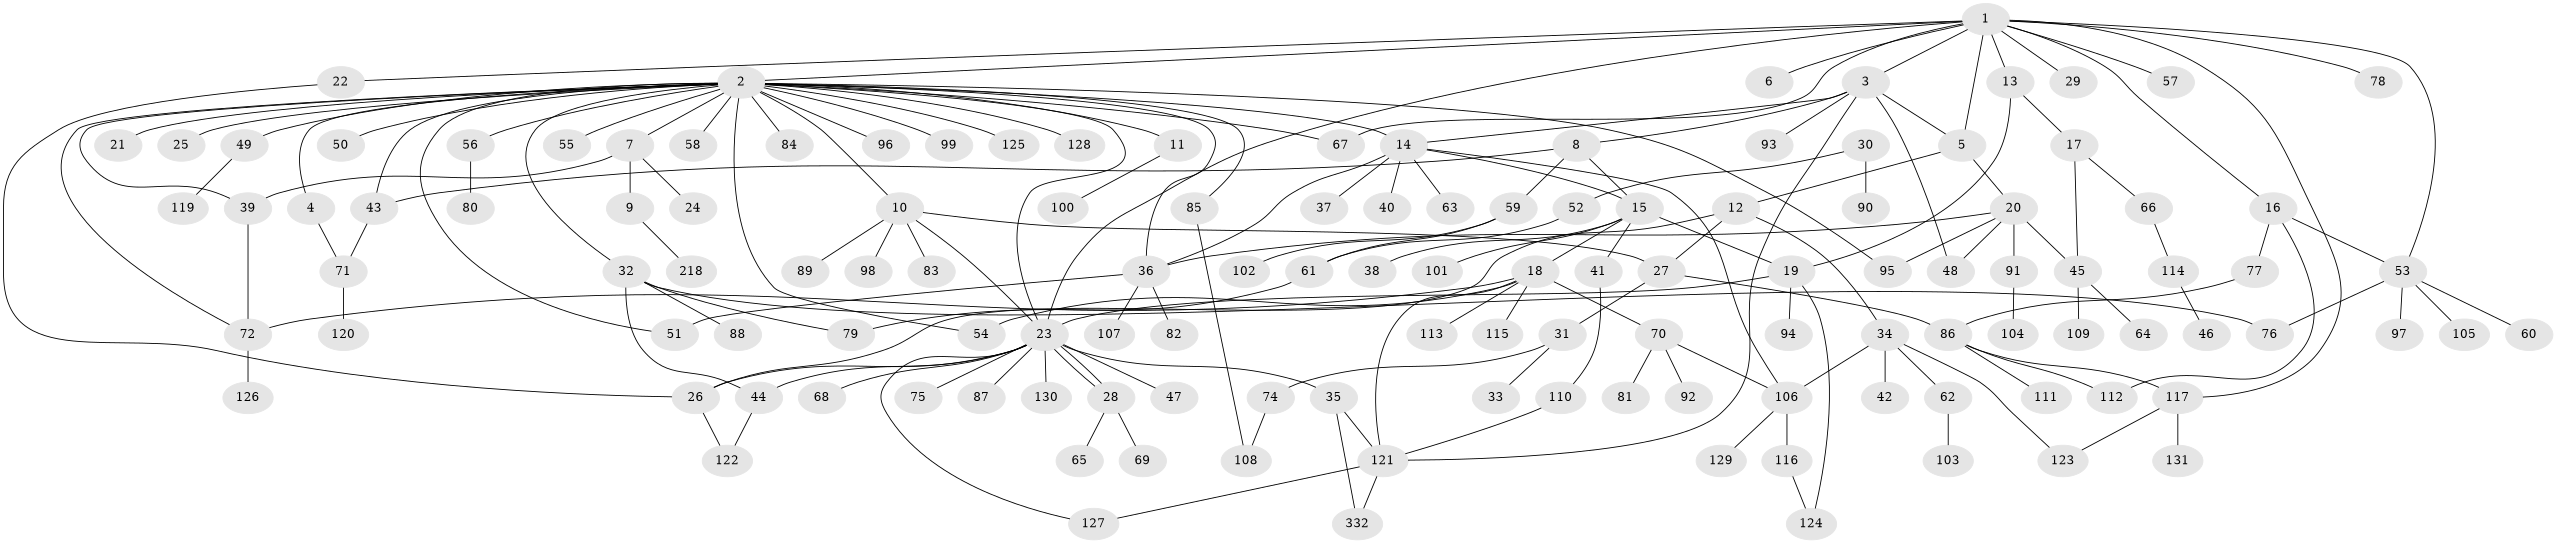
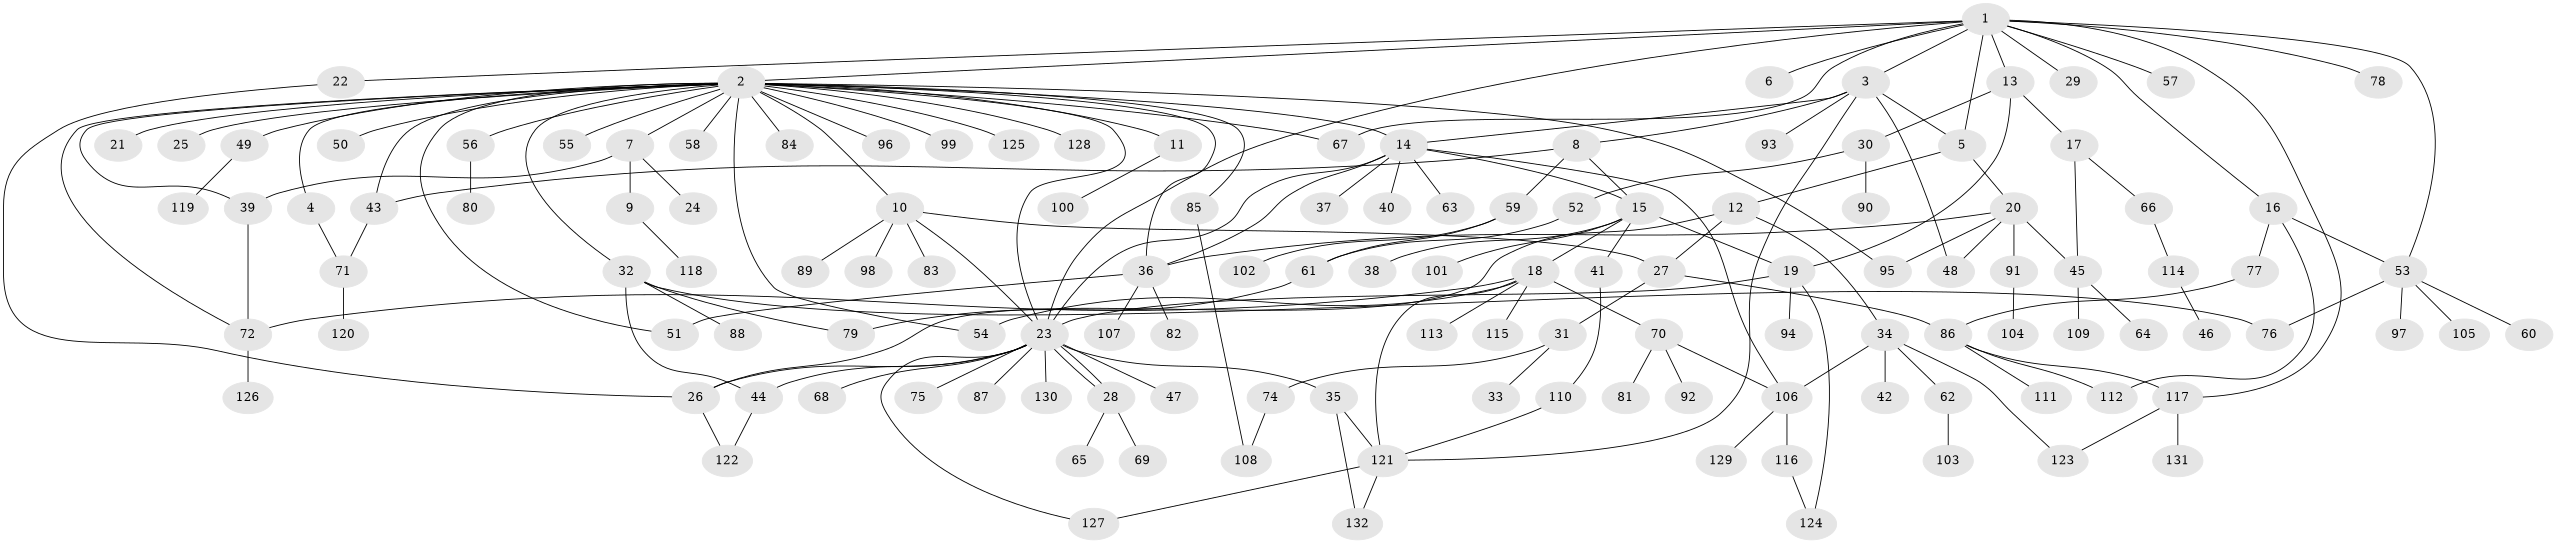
  graph {
    node [color=gray90 style=filled]
    1
    2
    3
    5
    6
    13
    16
    22
    23
    29
    53
    57
    67
    78
    117
    4
    7
    10
    11
    14
    21
    25
    32
    36
    39
    43
    49
    50
    51
    54
    55
    56
    58
    72
    84
    85
    95
    96
    99
    125
    128
    8
    48
    93
    121
    12
    20
    17
    19
    30
    77
    112
    26
    28
    35
    44
    47
    68
    75
    87
    127
    130
    76
    60
    97
    105
    123
    131
    71
    9
    24
    27
    83
    89
    98
    100
    15
    37
    40
    63
    106
    79
    88
    82
    107
    119
    80
    126
    108
    59
-   132 [label=332]
+   132
    120
    34
    45
    91
-   118 [label=218]
+   118
    18
    38
    41
    101
    61
    102
    31
    86
    122
    42
    62
    66
    94
    124
    52
    90
    116
    129
    70
    113
    115
    110
    64
    109
    114
    81
    92
    104
    65
    69
    33
    74
    111
    103
    46
    1 -- 2
    1 -- 3
    1 -- 5
    1 -- 6
    1 -- 13
    1 -- 16
    1 -- 22
    1 -- 23
    1 -- 29
    1 -- 53
    1 -- 57
    1 -- 67
    1 -- 78
    1 -- 117
    2 -- 23
    2 -- 67
    2 -- 4
    2 -- 7
    2 -- 10
    2 -- 11
    2 -- 14
    2 -- 21
    2 -- 25
    2 -- 32
    2 -- 36
    2 -- 39
    2 -- 43
    2 -- 49
    2 -- 50
    2 -- 51
    2 -- 54
    2 -- 55
    2 -- 56
    2 -- 58
    2 -- 72
    2 -- 84
    2 -- 85
    2 -- 95
    2 -- 96
    2 -- 99
    2 -- 125
    2 -- 128
    3 -- 5
    3 -- 14
    3 -- 8
    3 -- 48
    3 -- 93
    3 -- 121
    5 -- 12
    5 -- 20
    13 -- 17
    13 -- 19
+   13 -- 30
    16 -- 53
    16 -- 77
    16 -- 112
    22 -- 26
    23 -- 26
    23 -- 28
    23 -- 28
    23 -- 35
    23 -- 44
    23 -- 47
    23 -- 68
    23 -- 75
    23 -- 87
    23 -- 127
    23 -- 130
    53 -- 76
    53 -- 60
    53 -- 97
    53 -- 105
    117 -- 123
    117 -- 131
    4 -- 71
    7 -- 39
    7 -- 9
    7 -- 24
    10 -- 23
    10 -- 27
    10 -- 83
    10 -- 89
    10 -- 98
    11 -- 100
+   14 -- 23
    14 -- 36
    14 -- 15
    14 -- 37
    14 -- 40
    14 -- 63
    14 -- 106
    32 -- 44
    32 -- 76
    32 -- 79
    32 -- 88
    36 -- 51
    36 -- 82
    36 -- 107
    39 -- 72
    43 -- 71
    49 -- 119
    56 -- 80
    72 -- 126
    85 -- 108
    8 -- 43
    8 -- 15
    8 -- 59
    121 -- 127
    121 -- 132
    12 -- 26
    12 -- 27
    12 -- 34
    20 -- 36
    20 -- 95
    20 -- 48
    20 -- 45
    20 -- 91
    17 -- 45
    17 -- 66
    19 -- 23
    19 -- 94
    19 -- 124
    30 -- 52
    30 -- 90
    77 -- 86
    26 -- 122
    28 -- 65
    28 -- 69
    35 -- 121
    35 -- 132
    44 -- 122
    71 -- 120
    9 -- 118
    27 -- 31
    27 -- 86
    15 -- 19
    15 -- 18
    15 -- 38
    15 -- 41
    15 -- 101
    106 -- 116
    106 -- 129
    59 -- 61
    59 -- 102
    34 -- 123
    34 -- 106
    34 -- 42
    34 -- 62
    45 -- 64
    45 -- 109
    91 -- 104
    18 -- 54
    18 -- 72
    18 -- 121
    18 -- 70
    18 -- 113
    18 -- 115
    41 -- 110
    61 -- 79
    31 -- 33
    31 -- 74
    86 -- 117
    86 -- 112
    86 -- 111
    62 -- 103
    66 -- 114
    52 -- 61
    116 -- 124
    70 -- 106
    70 -- 81
    70 -- 92
    110 -- 121
    114 -- 46
    74 -- 108
  }
